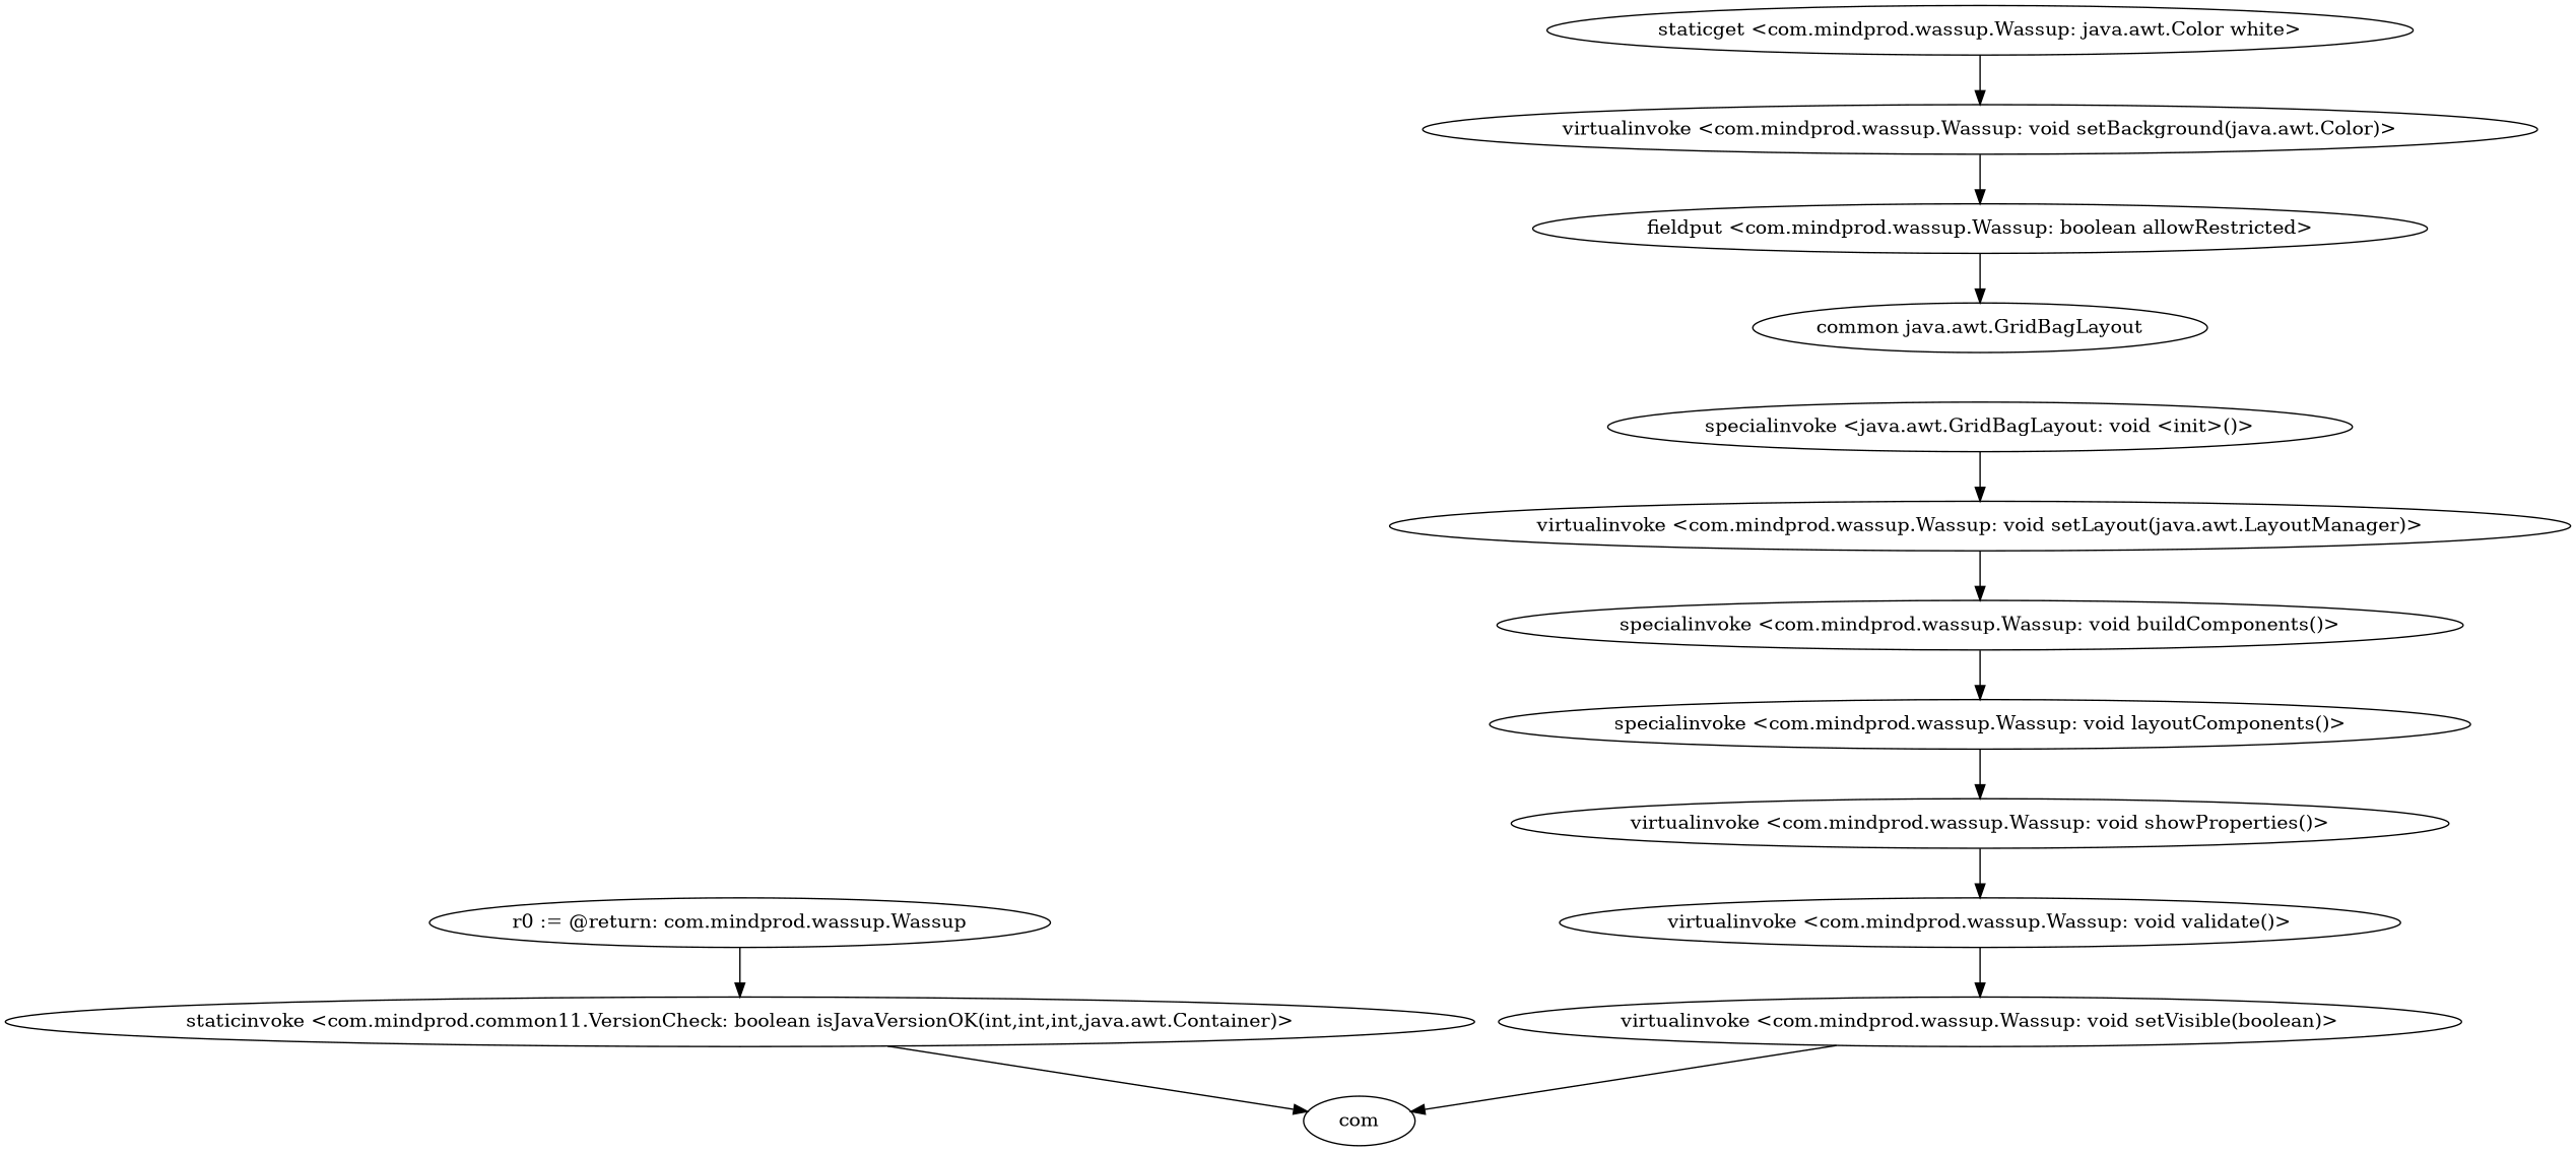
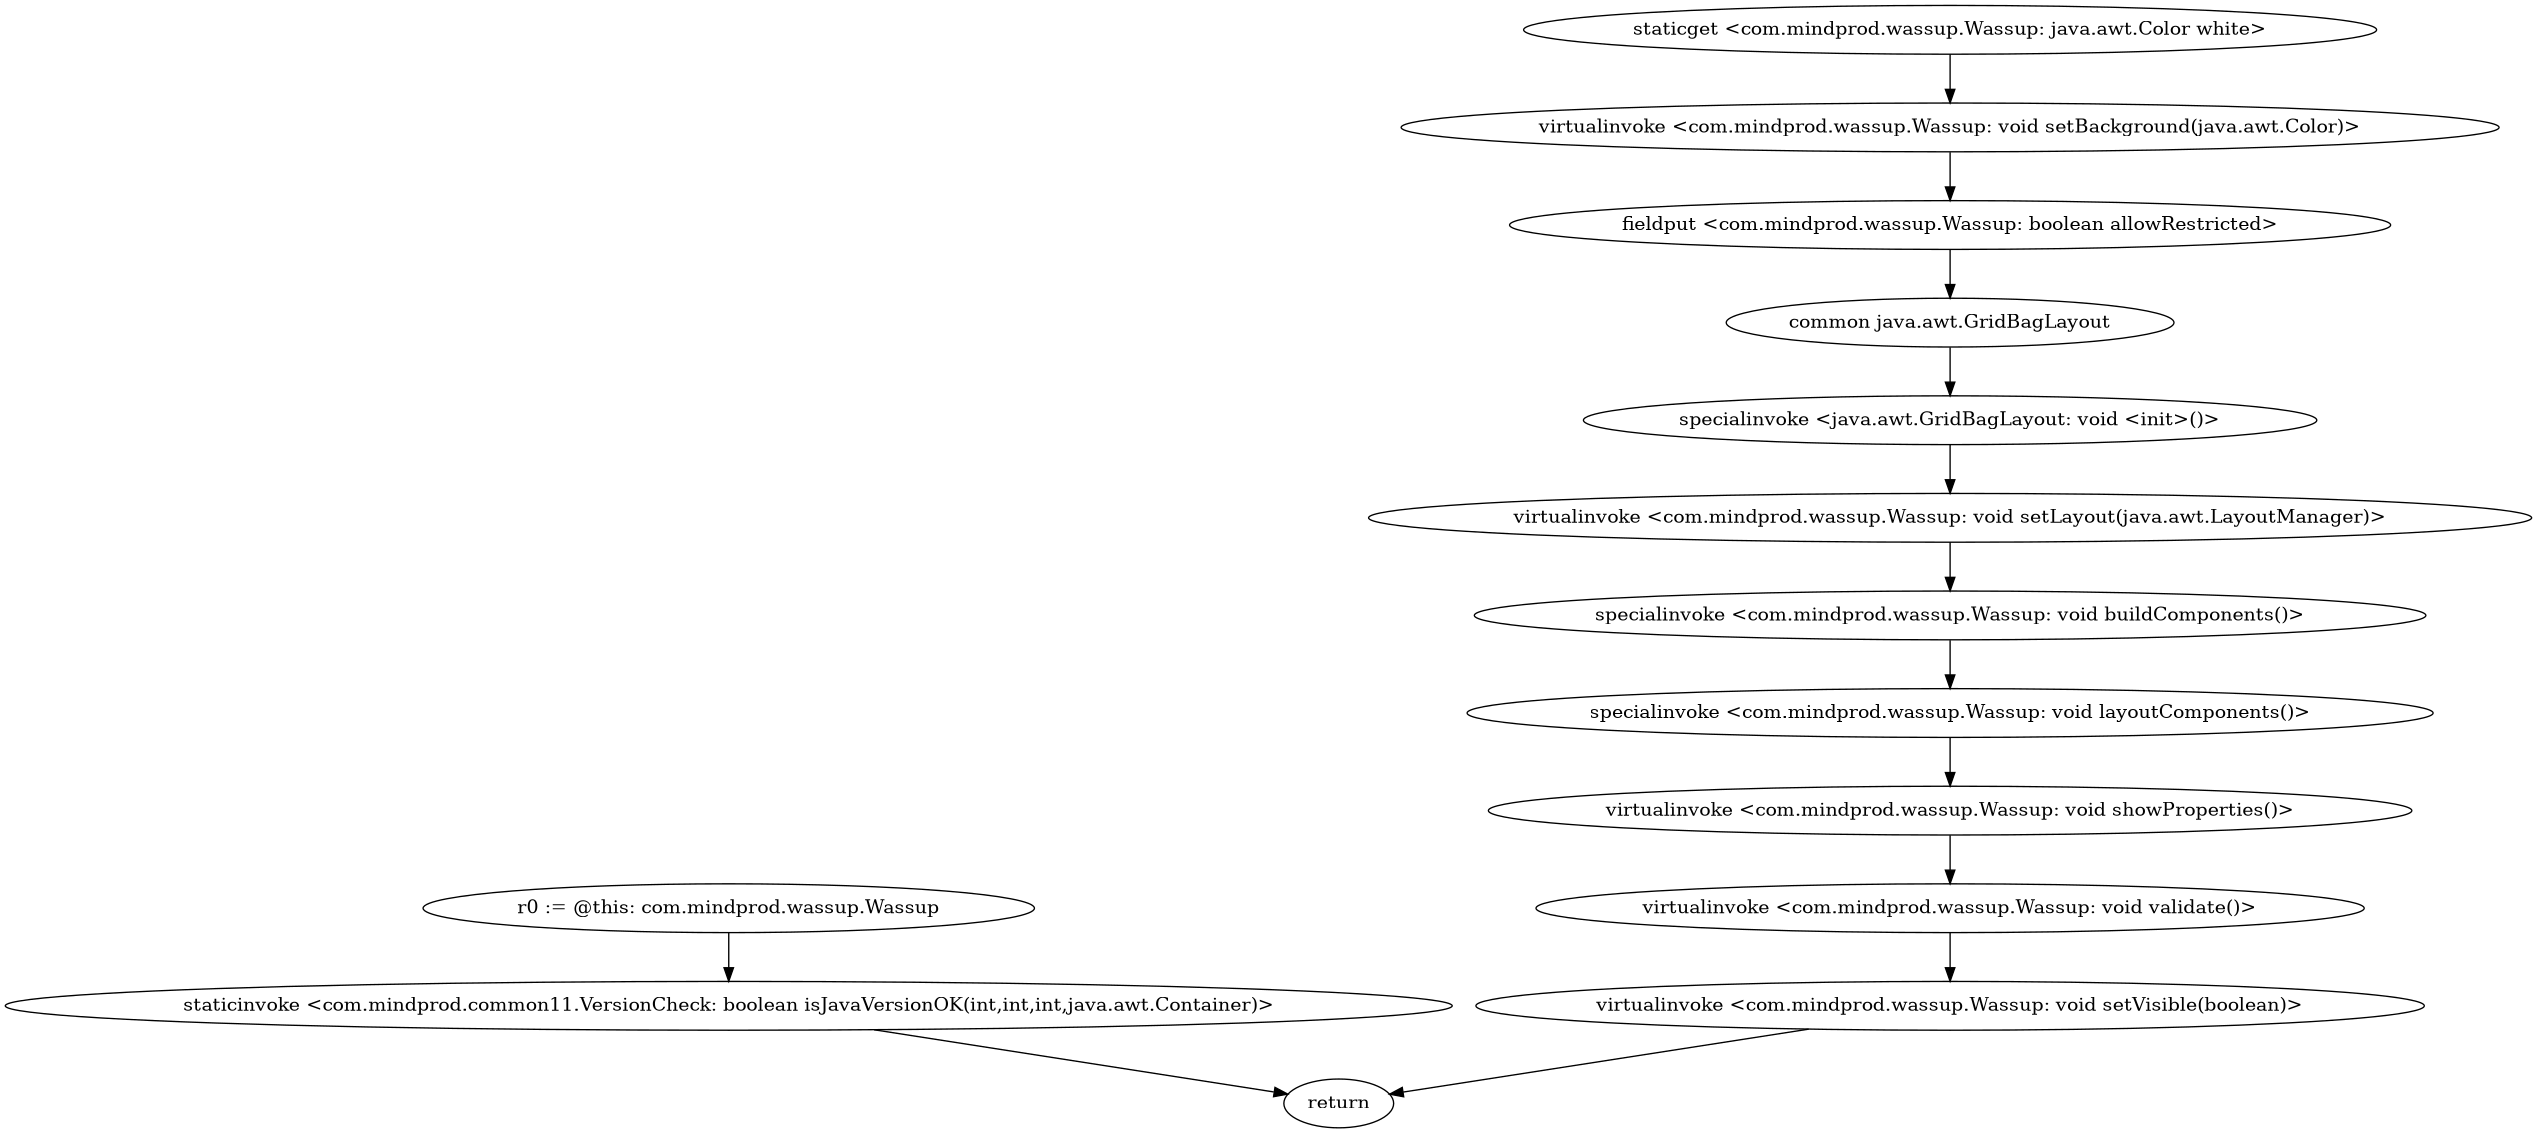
  digraph {
-   "r0 := @this: com.mindprod.wassup.Wassup" [label="r0 := @return: com.mindprod.wassup.Wassup"]
+   "r0 := @this: com.mindprod.wassup.Wassup"
    "staticinvoke <com.mindprod.common11.VersionCheck: boolean isJavaVersionOK(int,int,int,java.awt.Container)>"
-   return [label=com]
+   return
    "staticget <com.mindprod.wassup.Wassup: java.awt.Color white>"
    "virtualinvoke <com.mindprod.wassup.Wassup: void setBackground(java.awt.Color)>"
    "fieldput <com.mindprod.wassup.Wassup: boolean allowRestricted>"
    n7 [label="common java.awt.GridBagLayout"]
    "specialinvoke <java.awt.GridBagLayout: void <init>()>"
    "virtualinvoke <com.mindprod.wassup.Wassup: void setLayout(java.awt.LayoutManager)>"
    "specialinvoke <com.mindprod.wassup.Wassup: void buildComponents()>"
    "specialinvoke <com.mindprod.wassup.Wassup: void layoutComponents()>"
    "virtualinvoke <com.mindprod.wassup.Wassup: void showProperties()>"
    "virtualinvoke <com.mindprod.wassup.Wassup: void validate()>"
    "virtualinvoke <com.mindprod.wassup.Wassup: void setVisible(boolean)>"
    "r0 := @this: com.mindprod.wassup.Wassup" -> "staticinvoke <com.mindprod.common11.VersionCheck: boolean isJavaVersionOK(int,int,int,java.awt.Container)>"
    "staticinvoke <com.mindprod.common11.VersionCheck: boolean isJavaVersionOK(int,int,int,java.awt.Container)>" -> return
    "staticget <com.mindprod.wassup.Wassup: java.awt.Color white>" -> "virtualinvoke <com.mindprod.wassup.Wassup: void setBackground(java.awt.Color)>"
    "virtualinvoke <com.mindprod.wassup.Wassup: void setBackground(java.awt.Color)>" -> "fieldput <com.mindprod.wassup.Wassup: boolean allowRestricted>"
    "fieldput <com.mindprod.wassup.Wassup: boolean allowRestricted>" -> n7
+   n7 -> "specialinvoke <java.awt.GridBagLayout: void <init>()>"
    "specialinvoke <java.awt.GridBagLayout: void <init>()>" -> "virtualinvoke <com.mindprod.wassup.Wassup: void setLayout(java.awt.LayoutManager)>"
    "virtualinvoke <com.mindprod.wassup.Wassup: void setLayout(java.awt.LayoutManager)>" -> "specialinvoke <com.mindprod.wassup.Wassup: void buildComponents()>"
    "specialinvoke <com.mindprod.wassup.Wassup: void buildComponents()>" -> "specialinvoke <com.mindprod.wassup.Wassup: void layoutComponents()>"
    "specialinvoke <com.mindprod.wassup.Wassup: void layoutComponents()>" -> "virtualinvoke <com.mindprod.wassup.Wassup: void showProperties()>"
    "virtualinvoke <com.mindprod.wassup.Wassup: void showProperties()>" -> "virtualinvoke <com.mindprod.wassup.Wassup: void validate()>"
    "virtualinvoke <com.mindprod.wassup.Wassup: void validate()>" -> "virtualinvoke <com.mindprod.wassup.Wassup: void setVisible(boolean)>"
    "virtualinvoke <com.mindprod.wassup.Wassup: void setVisible(boolean)>" -> return
  }
